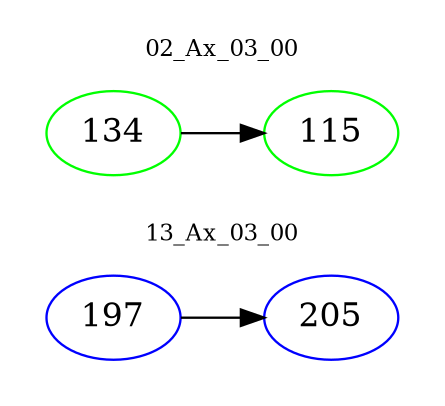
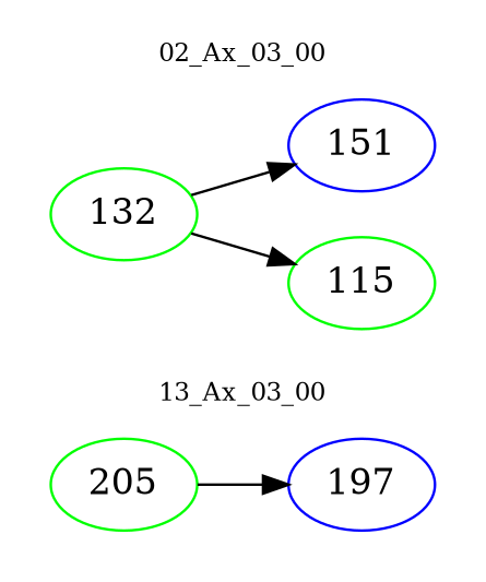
  digraph {
    rankdir=LR
    node [color=green]
    edge [color=black]
    n1 [color=blue label=197]
-   n2 [color=blue label=205]
-   n3 [label=134]
+   n2 [label=205]
+   n3 [label=132]
    n4 [label=115]
+   n5 [color=blue label=151]
    subgraph cluster_1 {
      color=white
      fontsize=10
      label="13_Ax_03_00"
      n1
      n2
    }
    subgraph cluster_2 {
      color=white
      fontsize=10
      label="02_Ax_03_00"
      n3
      n4
+     n5
    }
-   n1 -> n2
+   n2 -> n1
    n3 -> n4
+   n3 -> n5
  }
